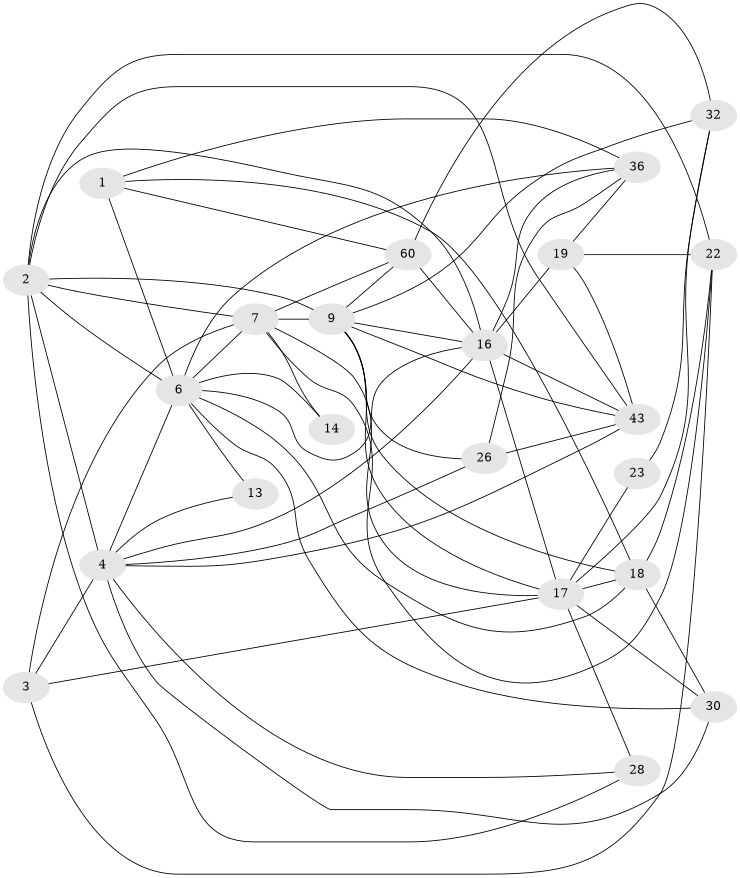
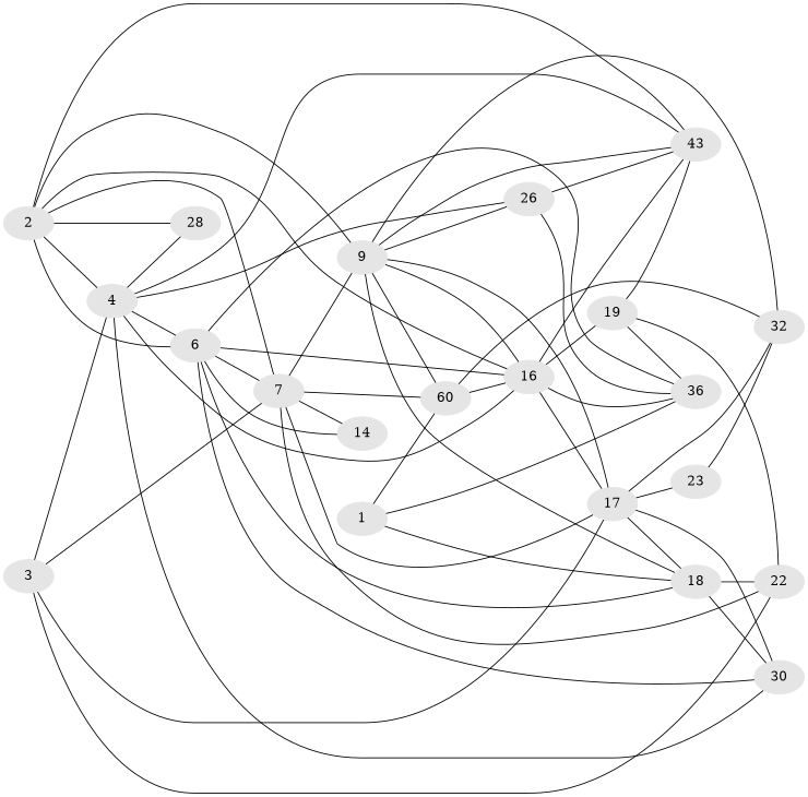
  graph {
    rankdir=LR
    node [color=gray90 style=filled]
    1 [super="+24+48"]
    6 [super="+29+8+37"]
    n3 [label=60]
    18 [super="+35"]
    36
    7 [super="+50"]
    16 [super="+25+38"]
-   13
    30
    14
    32 [super="+34"]
    22 [super="+49+56"]
    2 [super="+52+39+20+12"]
    4 [super="+55+5"]
    9 [super="+51+15"]
    28 [super="+57"]
    43 [super="+46"]
    26
    17 [super="+45+40+44"]
    19 [super="+42"]
    3 [super="+27"]
    23
-   1 -- 6
    1 -- n3
    1 -- 18
    1 -- 36 [weight=2]
    6 -- 18
    6 -- 36
    6 -- 7
    6 -- 16
-   6 -- 13
    6 -- 30
    6 -- 14
    n3 -- 16
    n3 -- 32
    18 -- 30
    18 -- 22
    7 -- n3 [weight=2]
    7 -- 14
    7 -- 22
    7 -- 9
    7 -- 17
    16 -- 36
    16 -- 43
    16 -- 17 [weight=2]
    16 -- 19
    2 -- 6 [weight=3]
    2 -- 7
    2 -- 16
-   2 -- 22 [weight=4]
    2 -- 4
    2 -- 9
    2 -- 28
    2 -- 43
    4 -- 6
    4 -- 16
-   4 -- 13 [weight=2]
    4 -- 30
    4 -- 28
    4 -- 43 [weight=2]
    4 -- 26
    9 -- n3
    9 -- 18
    9 -- 16
    9 -- 32
    9 -- 43 [weight=2]
    9 -- 26
    9 -- 17
    26 -- 36
    26 -- 43
    17 -- 18
    17 -- 30
    17 -- 32
-   17 -- 28
    17 -- 23
    19 -- 36
    19 -- 22 [weight=2]
    19 -- 43
    3 -- 7
    3 -- 22
    3 -- 4
    3 -- 17
    23 -- 32
  }
